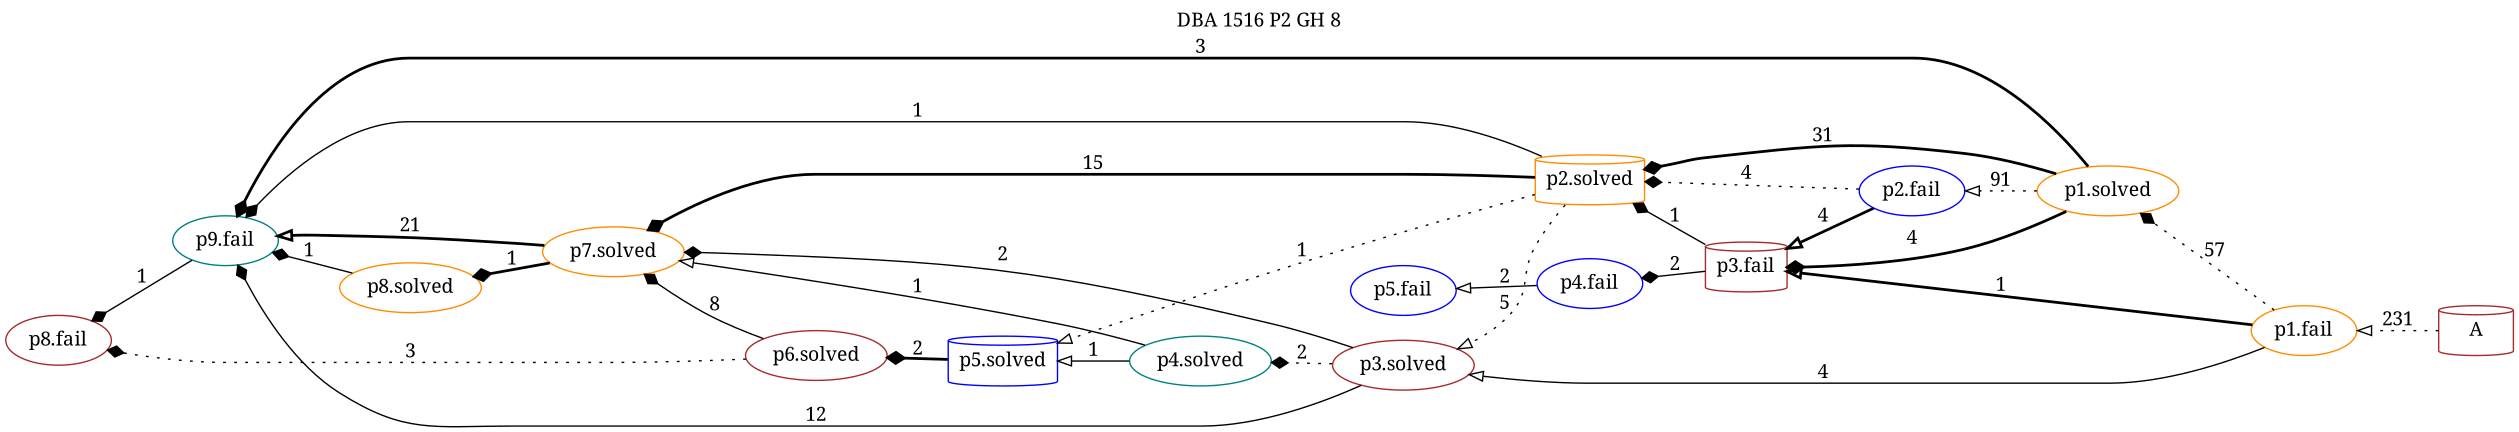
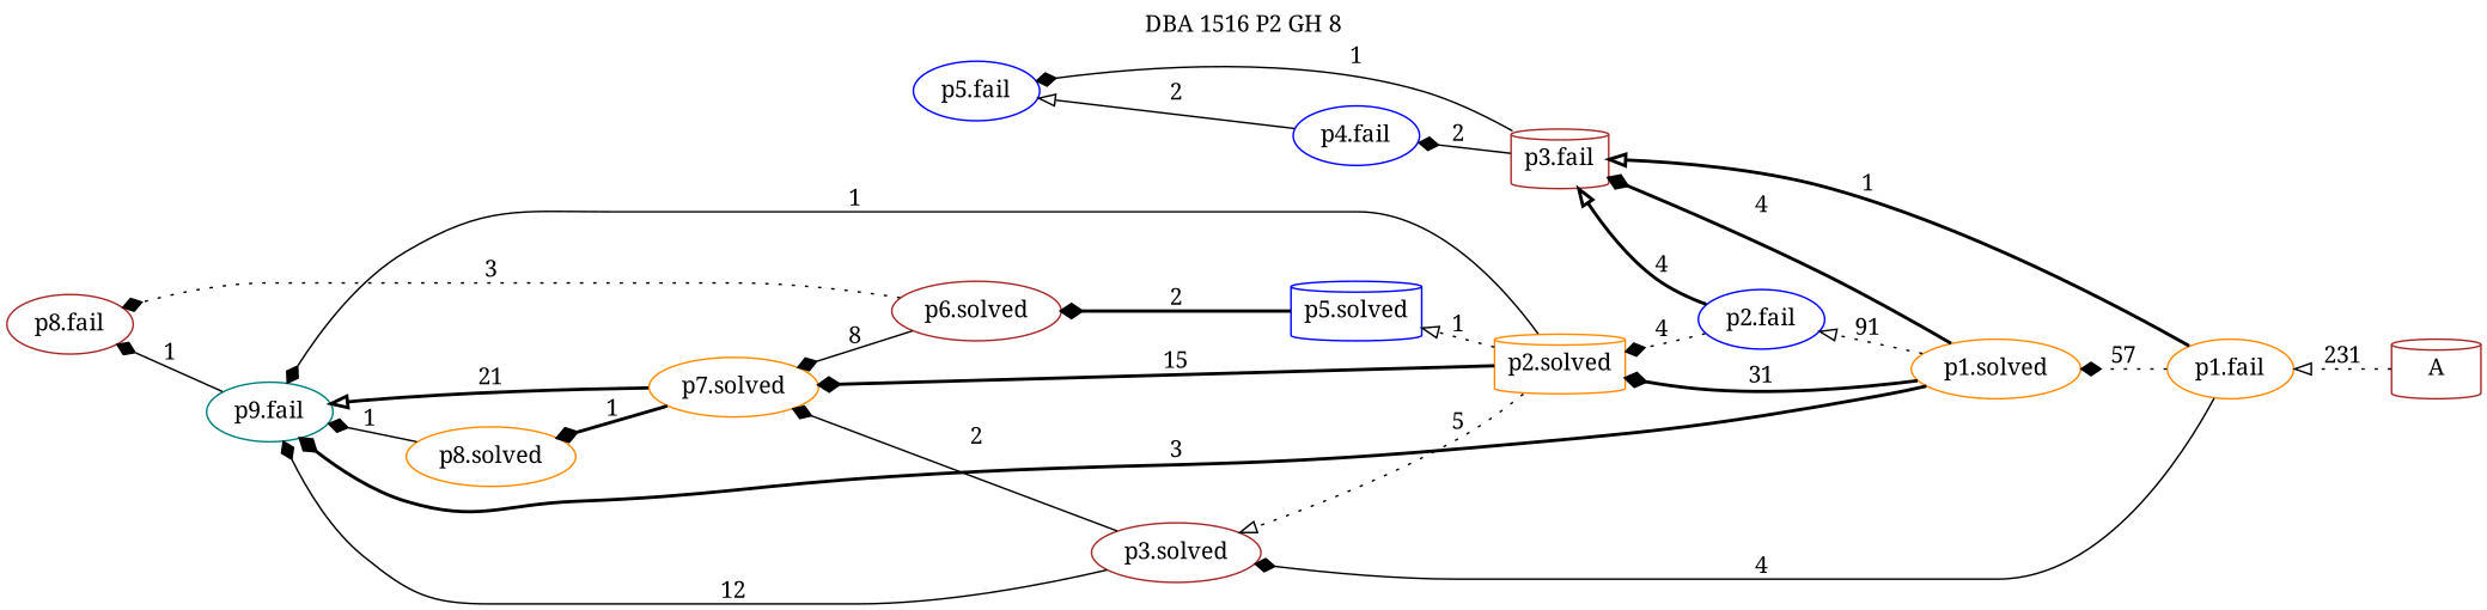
  digraph {
    fontname="Noto Serif"
    label=" DBA 1516 P2 GH 8 "
    labelloc=tl
    rankdir=RL
    node [color=brown fontname="Noto Serif" shape=ellipse]
    edge [arrowhead=diamond fontname="Noto Serif" style=solid]
    n1 [label=A shape=cylinder]
    n2 [color=darkorange label="p1.fail"]
    n3 [color=darkorange label="p1.solved"]
    n4 [label="p3.fail" shape=cylinder]
    n5 [label="p3.solved"]
    n6 [color=blue label="p2.fail"]
    n7 [color=darkorange label="p2.solved" shape=cylinder]
    n8 [color=teal label="p9.fail"]
    n9 [color=blue label="p4.fail"]
    n10 [color=darkorange label="p7.solved"]
-   n11 [color=teal label="p4.solved"]
    n12 [color=blue label="p5.solved" shape=cylinder]
    n13 [label="p8.fail"]
    n14 [color=blue label="p5.fail"]
    n15 [label="p6.solved"]
    n16 [color=darkorange label="p8.solved"]
    n1 -> n2 [arrowhead=onormal label=231 style=dotted]
    n2 -> n3 [label=57 style=dotted]
    n2 -> n4 [arrowhead=onormal label=1 style=bold]
-   n2 -> n5 [arrowhead=onormal label=4]
+   n2 -> n5 [label=4]
    n3 -> n4 [label=4 style=bold]
    n3 -> n6 [arrowhead=onormal label=91 style=dotted]
    n3 -> n7 [label=31 style=bold]
    n3 -> n8 [label=3 style=bold]
-   n4 -> n7 [label=1]
+   n4 -> n14 [label=1]
    n4 -> n9 [label=2]
    n5 -> n8 [label=12]
    n5 -> n10 [label=2]
-   n5 -> n11 [label=2 style=dotted]
    n6 -> n4 [arrowhead=onormal label=4 style=bold]
    n6 -> n7 [label=4 style=dotted]
    n7 -> n5 [arrowhead=onormal label=5 style=dotted]
    n7 -> n8 [label=1]
    n7 -> n10 [label=15 style=bold]
    n7 -> n12 [arrowhead=onormal label=1 style=dotted]
    n8 -> n13 [label=1]
    n9 -> n14 [arrowhead=onormal label=2]
    n10 -> n8 [arrowhead=onormal label=21 style=bold]
    n10 -> n16 [label=1 style=bold]
-   n11 -> n10 [arrowhead=onormal label=1]
-   n11 -> n12 [arrowhead=onormal label=1]
    n12 -> n15 [label=2 style=bold]
    n15 -> n10 [label=8]
    n15 -> n13 [label=3 style=dotted]
    n16 -> n8 [label=1]
  }
